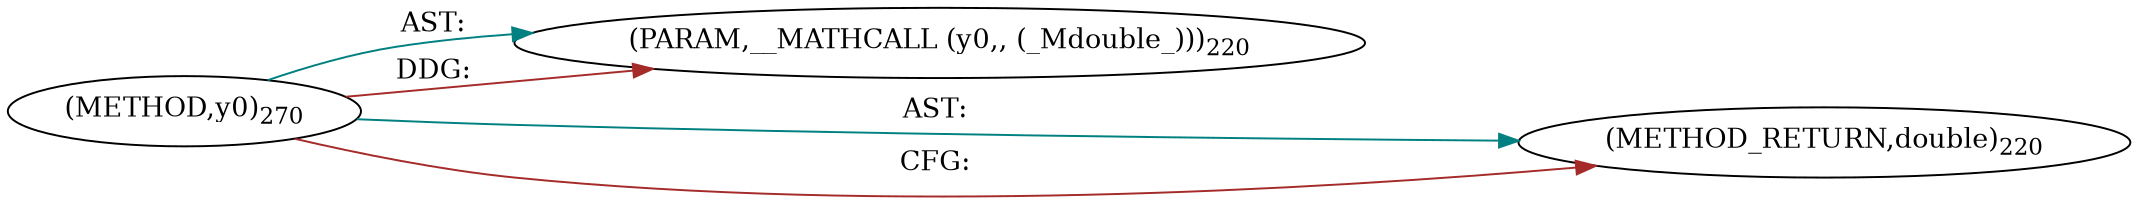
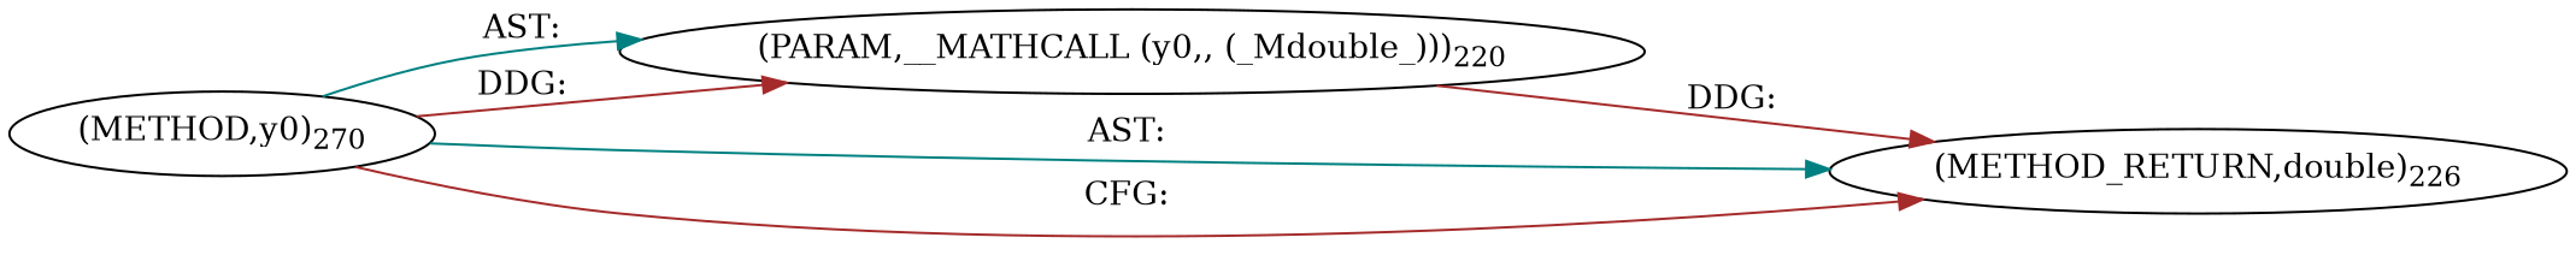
  digraph {
    rankdir=LR
    edge [color=brown]
    n1 [label=<(METHOD,y0)<SUB>270</SUB>>]
    n2 [label=<(PARAM,__MATHCALL (y0,, (_Mdouble_)))<SUB>220</SUB>>]
-   n3 [label=<(METHOD_RETURN,double)<SUB>220</SUB>>]
+   n3 [label=<(METHOD_RETURN,double)<SUB>226</SUB>>]
    n1 -> n2 [color=teal label="AST: "]
    n1 -> n2 [label="DDG: "]
    n1 -> n3 [color=teal label="AST: "]
    n1 -> n3 [label="CFG: "]
+   n2 -> n3 [label="DDG: "]
  }
